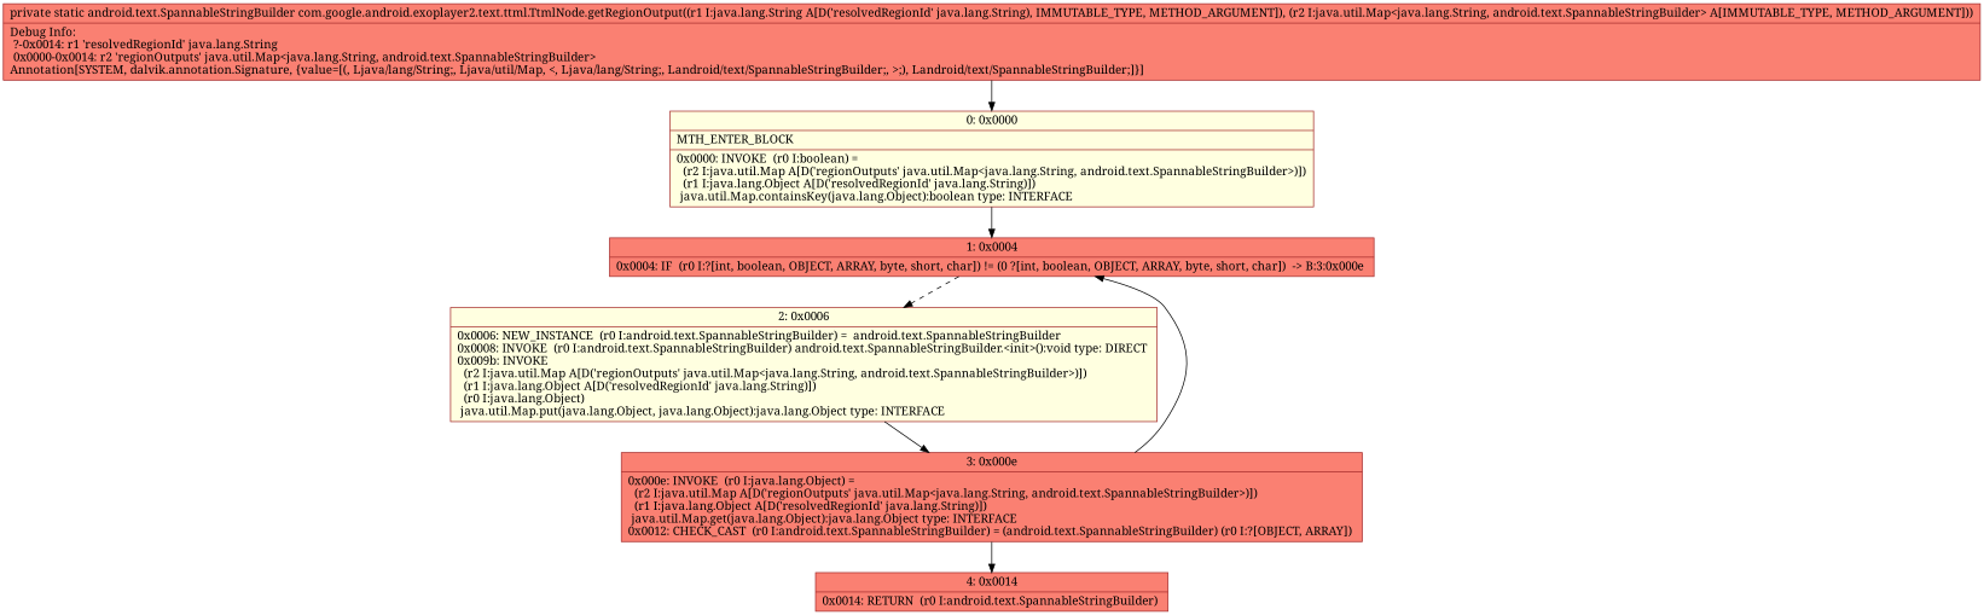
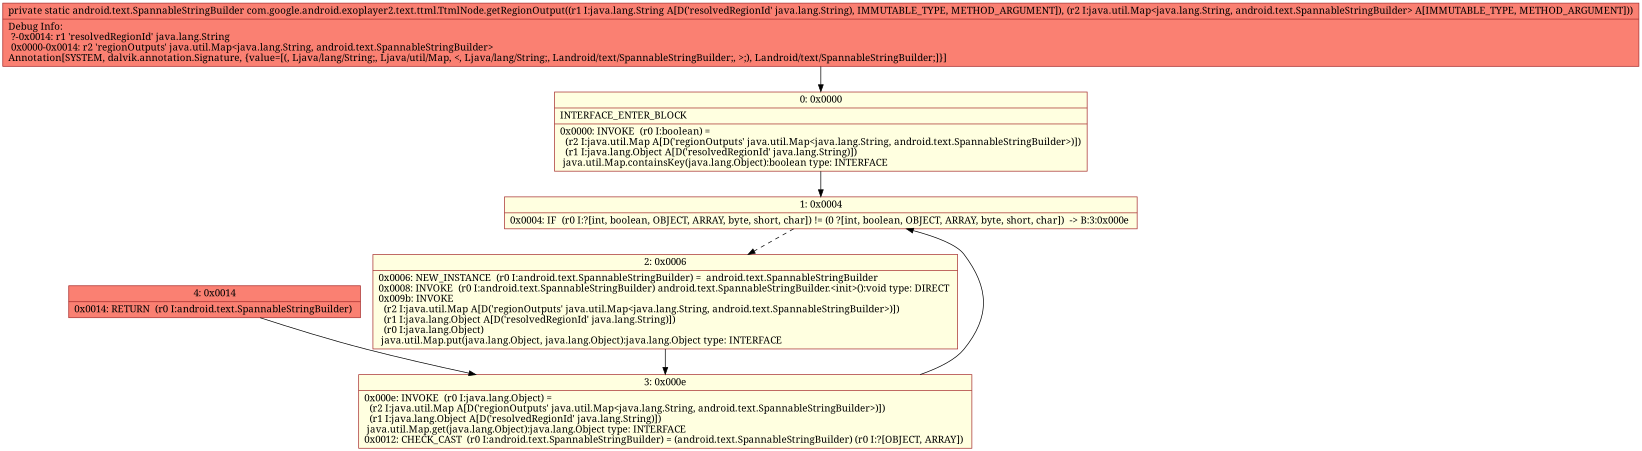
  digraph {
    fontname="Noto Serif"
    node [color=brown fillcolor=lightyellow fontname="Noto Serif" shape=record style=filled]
    edge [fontname="Noto Serif"]
-   n1 [label="{0\:\ 0x0000|MTH_ENTER_BLOCK\l|0x0000: INVOKE  (r0 I:boolean) = \l  (r2 I:java.util.Map A[D('regionOutputs' java.util.Map\<java.lang.String, android.text.SpannableStringBuilder\>)])\l  (r1 I:java.lang.Object A[D('resolvedRegionId' java.lang.String)])\l java.util.Map.containsKey(java.lang.Object):boolean type: INTERFACE \l}"]
-   n2 [fillcolor=salmon label="{1\:\ 0x0004|0x0004: IF  (r0 I:?[int, boolean, OBJECT, ARRAY, byte, short, char]) != (0 ?[int, boolean, OBJECT, ARRAY, byte, short, char])  \-\> B:3:0x000e \l}"]
+   n1 [label="{0\:\ 0x0000|INTERFACE_ENTER_BLOCK\l|0x0000: INVOKE  (r0 I:boolean) = \l  (r2 I:java.util.Map A[D('regionOutputs' java.util.Map\<java.lang.String, android.text.SpannableStringBuilder\>)])\l  (r1 I:java.lang.Object A[D('resolvedRegionId' java.lang.String)])\l java.util.Map.containsKey(java.lang.Object):boolean type: INTERFACE \l}"]
+   n2 [label="{1\:\ 0x0004|0x0004: IF  (r0 I:?[int, boolean, OBJECT, ARRAY, byte, short, char]) != (0 ?[int, boolean, OBJECT, ARRAY, byte, short, char])  \-\> B:3:0x000e \l}"]
    n3 [label="{2\:\ 0x0006|0x0006: NEW_INSTANCE  (r0 I:android.text.SpannableStringBuilder) =  android.text.SpannableStringBuilder \l0x0008: INVOKE  (r0 I:android.text.SpannableStringBuilder) android.text.SpannableStringBuilder.\<init\>():void type: DIRECT \l0x009b: INVOKE  \l  (r2 I:java.util.Map A[D('regionOutputs' java.util.Map\<java.lang.String, android.text.SpannableStringBuilder\>)])\l  (r1 I:java.lang.Object A[D('resolvedRegionId' java.lang.String)])\l  (r0 I:java.lang.Object)\l java.util.Map.put(java.lang.Object, java.lang.Object):java.lang.Object type: INTERFACE \l}"]
-   n4 [fillcolor=salmon label="{3\:\ 0x000e|0x000e: INVOKE  (r0 I:java.lang.Object) = \l  (r2 I:java.util.Map A[D('regionOutputs' java.util.Map\<java.lang.String, android.text.SpannableStringBuilder\>)])\l  (r1 I:java.lang.Object A[D('resolvedRegionId' java.lang.String)])\l java.util.Map.get(java.lang.Object):java.lang.Object type: INTERFACE \l0x0012: CHECK_CAST  (r0 I:android.text.SpannableStringBuilder) = (android.text.SpannableStringBuilder) (r0 I:?[OBJECT, ARRAY]) \l}"]
+   n4 [label="{3\:\ 0x000e|0x000e: INVOKE  (r0 I:java.lang.Object) = \l  (r2 I:java.util.Map A[D('regionOutputs' java.util.Map\<java.lang.String, android.text.SpannableStringBuilder\>)])\l  (r1 I:java.lang.Object A[D('resolvedRegionId' java.lang.String)])\l java.util.Map.get(java.lang.Object):java.lang.Object type: INTERFACE \l0x0012: CHECK_CAST  (r0 I:android.text.SpannableStringBuilder) = (android.text.SpannableStringBuilder) (r0 I:?[OBJECT, ARRAY]) \l}"]
    n5 [fillcolor=salmon label="{4\:\ 0x0014|0x0014: RETURN  (r0 I:android.text.SpannableStringBuilder) \l}"]
    n6 [fillcolor=salmon label="{private static android.text.SpannableStringBuilder com.google.android.exoplayer2.text.ttml.TtmlNode.getRegionOutput((r1 I:java.lang.String A[D('resolvedRegionId' java.lang.String), IMMUTABLE_TYPE, METHOD_ARGUMENT]), (r2 I:java.util.Map\<java.lang.String, android.text.SpannableStringBuilder\> A[IMMUTABLE_TYPE, METHOD_ARGUMENT]))  | Debug Info:\l  ?\-0x0014: r1 'resolvedRegionId' java.lang.String\l  0x0000\-0x0014: r2 'regionOutputs' java.util.Map\<java.lang.String, android.text.SpannableStringBuilder\>\lAnnotation[SYSTEM, dalvik.annotation.Signature, \{value=[(, Ljava\/lang\/String;, Ljava\/util\/Map, \<, Ljava\/lang\/String;, Landroid\/text\/SpannableStringBuilder;, \>;), Landroid\/text\/SpannableStringBuilder;]\}]\l}"]
    n1 -> n2
    n2 -> n3 [style=dashed]
    n3 -> n4
    n4 -> n2
-   n4 -> n5
+   n5 -> n4
    n6 -> n1
  }
